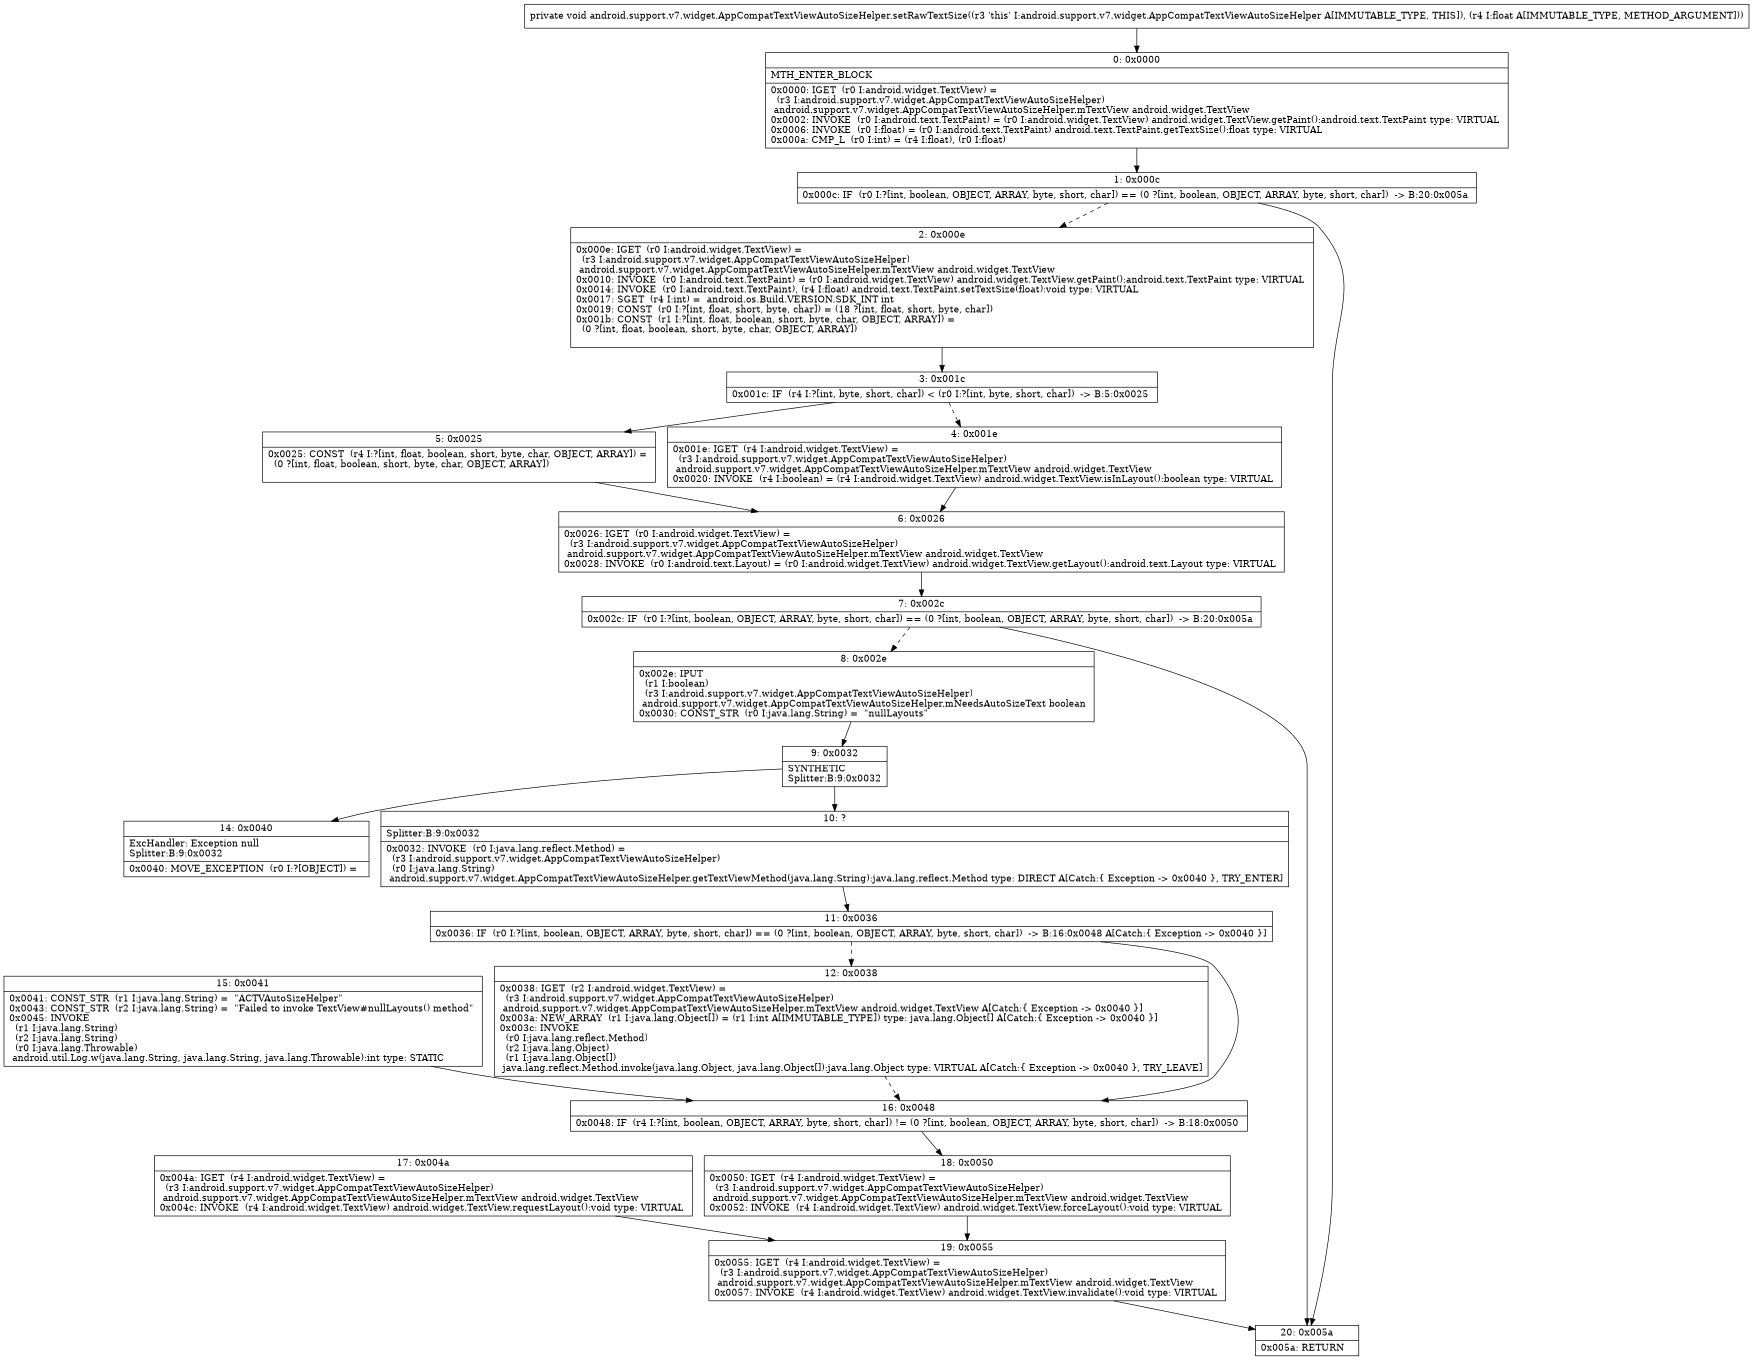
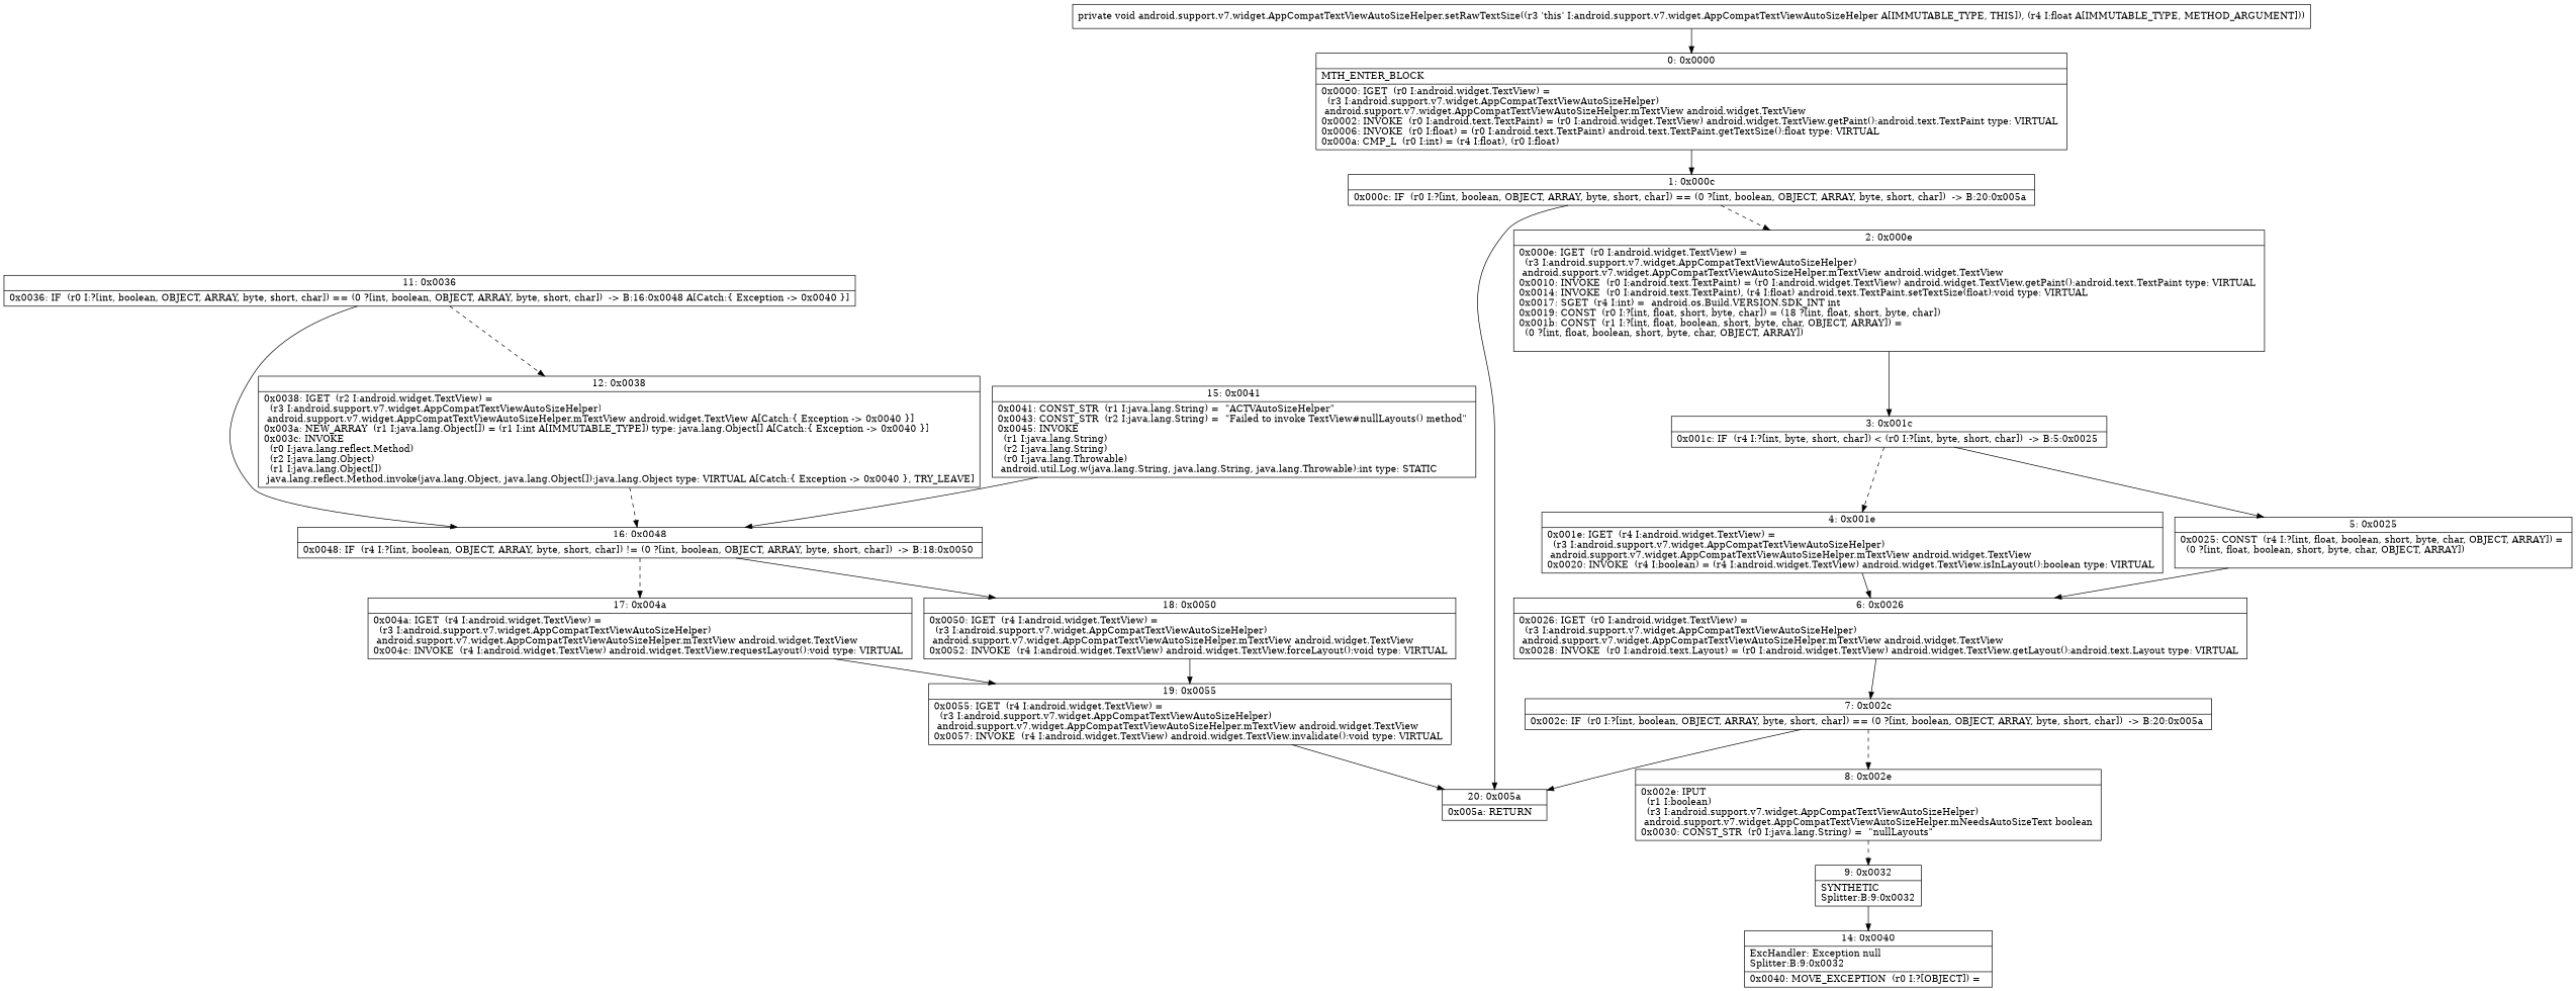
  digraph {
    node [shape=record]
    n1 [label="{0\:\ 0x0000|MTH_ENTER_BLOCK\l|0x0000: IGET  (r0 I:android.widget.TextView) = \l  (r3 I:android.support.v7.widget.AppCompatTextViewAutoSizeHelper)\l android.support.v7.widget.AppCompatTextViewAutoSizeHelper.mTextView android.widget.TextView \l0x0002: INVOKE  (r0 I:android.text.TextPaint) = (r0 I:android.widget.TextView) android.widget.TextView.getPaint():android.text.TextPaint type: VIRTUAL \l0x0006: INVOKE  (r0 I:float) = (r0 I:android.text.TextPaint) android.text.TextPaint.getTextSize():float type: VIRTUAL \l0x000a: CMP_L  (r0 I:int) = (r4 I:float), (r0 I:float) \l}"]
    n2 [label="{1\:\ 0x000c|0x000c: IF  (r0 I:?[int, boolean, OBJECT, ARRAY, byte, short, char]) == (0 ?[int, boolean, OBJECT, ARRAY, byte, short, char])  \-\> B:20:0x005a \l}"]
    n3 [label="{2\:\ 0x000e|0x000e: IGET  (r0 I:android.widget.TextView) = \l  (r3 I:android.support.v7.widget.AppCompatTextViewAutoSizeHelper)\l android.support.v7.widget.AppCompatTextViewAutoSizeHelper.mTextView android.widget.TextView \l0x0010: INVOKE  (r0 I:android.text.TextPaint) = (r0 I:android.widget.TextView) android.widget.TextView.getPaint():android.text.TextPaint type: VIRTUAL \l0x0014: INVOKE  (r0 I:android.text.TextPaint), (r4 I:float) android.text.TextPaint.setTextSize(float):void type: VIRTUAL \l0x0017: SGET  (r4 I:int) =  android.os.Build.VERSION.SDK_INT int \l0x0019: CONST  (r0 I:?[int, float, short, byte, char]) = (18 ?[int, float, short, byte, char]) \l0x001b: CONST  (r1 I:?[int, float, boolean, short, byte, char, OBJECT, ARRAY]) = \l  (0 ?[int, float, boolean, short, byte, char, OBJECT, ARRAY])\l \l}"]
    n4 [label="{20\:\ 0x005a|0x005a: RETURN   \l}"]
    n5 [label="{3\:\ 0x001c|0x001c: IF  (r4 I:?[int, byte, short, char]) \< (r0 I:?[int, byte, short, char])  \-\> B:5:0x0025 \l}"]
    n6 [label="{4\:\ 0x001e|0x001e: IGET  (r4 I:android.widget.TextView) = \l  (r3 I:android.support.v7.widget.AppCompatTextViewAutoSizeHelper)\l android.support.v7.widget.AppCompatTextViewAutoSizeHelper.mTextView android.widget.TextView \l0x0020: INVOKE  (r4 I:boolean) = (r4 I:android.widget.TextView) android.widget.TextView.isInLayout():boolean type: VIRTUAL \l}"]
    n7 [label="{5\:\ 0x0025|0x0025: CONST  (r4 I:?[int, float, boolean, short, byte, char, OBJECT, ARRAY]) = \l  (0 ?[int, float, boolean, short, byte, char, OBJECT, ARRAY])\l \l}"]
    n8 [label="{6\:\ 0x0026|0x0026: IGET  (r0 I:android.widget.TextView) = \l  (r3 I:android.support.v7.widget.AppCompatTextViewAutoSizeHelper)\l android.support.v7.widget.AppCompatTextViewAutoSizeHelper.mTextView android.widget.TextView \l0x0028: INVOKE  (r0 I:android.text.Layout) = (r0 I:android.widget.TextView) android.widget.TextView.getLayout():android.text.Layout type: VIRTUAL \l}"]
    n9 [label="{7\:\ 0x002c|0x002c: IF  (r0 I:?[int, boolean, OBJECT, ARRAY, byte, short, char]) == (0 ?[int, boolean, OBJECT, ARRAY, byte, short, char])  \-\> B:20:0x005a \l}"]
    n10 [label="{8\:\ 0x002e|0x002e: IPUT  \l  (r1 I:boolean)\l  (r3 I:android.support.v7.widget.AppCompatTextViewAutoSizeHelper)\l android.support.v7.widget.AppCompatTextViewAutoSizeHelper.mNeedsAutoSizeText boolean \l0x0030: CONST_STR  (r0 I:java.lang.String) =  \"nullLayouts\" \l}"]
    n11 [label="{9\:\ 0x0032|SYNTHETIC\lSplitter:B:9:0x0032\l}"]
-   n12 [label="{10\:\ ?|Splitter:B:9:0x0032\l|0x0032: INVOKE  (r0 I:java.lang.reflect.Method) = \l  (r3 I:android.support.v7.widget.AppCompatTextViewAutoSizeHelper)\l  (r0 I:java.lang.String)\l android.support.v7.widget.AppCompatTextViewAutoSizeHelper.getTextViewMethod(java.lang.String):java.lang.reflect.Method type: DIRECT A[Catch:\{ Exception \-\> 0x0040 \}, TRY_ENTER]\l}"]
    n13 [label="{14\:\ 0x0040|ExcHandler: Exception null\lSplitter:B:9:0x0032\l|0x0040: MOVE_EXCEPTION  (r0 I:?[OBJECT]) =  \l}"]
    n14 [label="{11\:\ 0x0036|0x0036: IF  (r0 I:?[int, boolean, OBJECT, ARRAY, byte, short, char]) == (0 ?[int, boolean, OBJECT, ARRAY, byte, short, char])  \-\> B:16:0x0048 A[Catch:\{ Exception \-\> 0x0040 \}]\l}"]
    n15 [label="{12\:\ 0x0038|0x0038: IGET  (r2 I:android.widget.TextView) = \l  (r3 I:android.support.v7.widget.AppCompatTextViewAutoSizeHelper)\l android.support.v7.widget.AppCompatTextViewAutoSizeHelper.mTextView android.widget.TextView A[Catch:\{ Exception \-\> 0x0040 \}]\l0x003a: NEW_ARRAY  (r1 I:java.lang.Object[]) = (r1 I:int A[IMMUTABLE_TYPE]) type: java.lang.Object[] A[Catch:\{ Exception \-\> 0x0040 \}]\l0x003c: INVOKE  \l  (r0 I:java.lang.reflect.Method)\l  (r2 I:java.lang.Object)\l  (r1 I:java.lang.Object[])\l java.lang.reflect.Method.invoke(java.lang.Object, java.lang.Object[]):java.lang.Object type: VIRTUAL A[Catch:\{ Exception \-\> 0x0040 \}, TRY_LEAVE]\l}"]
    n16 [label="{16\:\ 0x0048|0x0048: IF  (r4 I:?[int, boolean, OBJECT, ARRAY, byte, short, char]) != (0 ?[int, boolean, OBJECT, ARRAY, byte, short, char])  \-\> B:18:0x0050 \l}"]
    n17 [label="{17\:\ 0x004a|0x004a: IGET  (r4 I:android.widget.TextView) = \l  (r3 I:android.support.v7.widget.AppCompatTextViewAutoSizeHelper)\l android.support.v7.widget.AppCompatTextViewAutoSizeHelper.mTextView android.widget.TextView \l0x004c: INVOKE  (r4 I:android.widget.TextView) android.widget.TextView.requestLayout():void type: VIRTUAL \l}"]
    n18 [label="{18\:\ 0x0050|0x0050: IGET  (r4 I:android.widget.TextView) = \l  (r3 I:android.support.v7.widget.AppCompatTextViewAutoSizeHelper)\l android.support.v7.widget.AppCompatTextViewAutoSizeHelper.mTextView android.widget.TextView \l0x0052: INVOKE  (r4 I:android.widget.TextView) android.widget.TextView.forceLayout():void type: VIRTUAL \l}"]
    n19 [label="{15\:\ 0x0041|0x0041: CONST_STR  (r1 I:java.lang.String) =  \"ACTVAutoSizeHelper\" \l0x0043: CONST_STR  (r2 I:java.lang.String) =  \"Failed to invoke TextView#nullLayouts() method\" \l0x0045: INVOKE  \l  (r1 I:java.lang.String)\l  (r2 I:java.lang.String)\l  (r0 I:java.lang.Throwable)\l android.util.Log.w(java.lang.String, java.lang.String, java.lang.Throwable):int type: STATIC \l}"]
    n20 [label="{19\:\ 0x0055|0x0055: IGET  (r4 I:android.widget.TextView) = \l  (r3 I:android.support.v7.widget.AppCompatTextViewAutoSizeHelper)\l android.support.v7.widget.AppCompatTextViewAutoSizeHelper.mTextView android.widget.TextView \l0x0057: INVOKE  (r4 I:android.widget.TextView) android.widget.TextView.invalidate():void type: VIRTUAL \l}"]
    n21 [label="{private void android.support.v7.widget.AppCompatTextViewAutoSizeHelper.setRawTextSize((r3 'this' I:android.support.v7.widget.AppCompatTextViewAutoSizeHelper A[IMMUTABLE_TYPE, THIS]), (r4 I:float A[IMMUTABLE_TYPE, METHOD_ARGUMENT])) }"]
    n1 -> n2
    n2 -> n3 [style=dashed]
    n2 -> n4
    n3 -> n5
    n5 -> n6 [style=dashed]
    n5 -> n7
    n6 -> n8
    n7 -> n8
    n8 -> n9
    n9 -> n4
    n9 -> n10 [style=dashed]
-   n10 -> n11
-   n11 -> n12
+   n10 -> n11 [style=dashed]
    n11 -> n13
-   n12 -> n14
    n14 -> n15 [style=dashed]
    n14 -> n16
    n15 -> n16 [style=dashed]
+   n16 -> n17 [style=dashed]
    n16 -> n18
    n17 -> n20
    n18 -> n20
    n19 -> n16
    n20 -> n4
    n21 -> n1
  }
